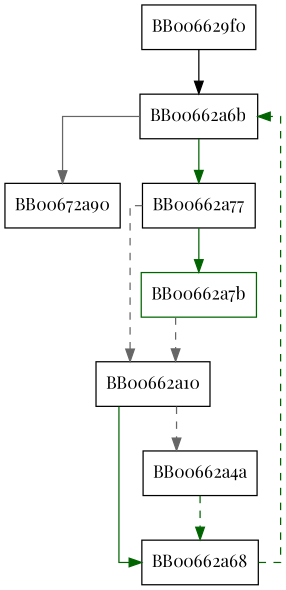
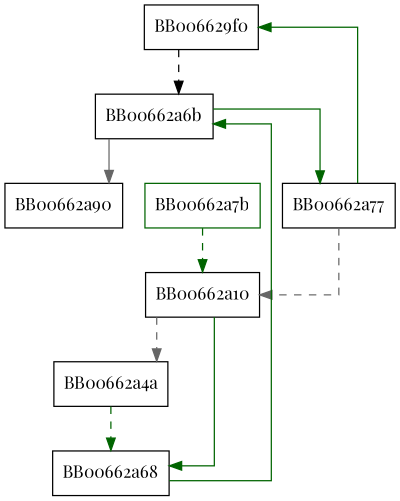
  digraph {
    fontname="Playfair Display"
    splines=ortho
    node [color=black fontname="Playfair Display" shape=box]
    edge [color=darkgreen fontname="Playfair Display" style=solid]
    BB006629f0
    BB00662a6b
-   BB00662a90 [label=BB00672a90]
+   BB00662a90
    BB00662a77
    BB00662a10
    BB00662a7b [color=darkgreen]
    BB00662a68
    BB00662a4a
-   BB006629f0 -> BB00662a6b [color=black]
+   BB006629f0 -> BB00662a6b [color=black style=dashed]
    BB00662a6b -> BB00662a90 [color=gray40]
    BB00662a6b -> BB00662a77
    BB00662a77 -> BB00662a10 [color=gray40 style=dashed]
-   BB00662a77 -> BB00662a7b
+   BB00662a77 -> BB006629f0
    BB00662a10 -> BB00662a68
    BB00662a10 -> BB00662a4a [color=gray40 style=dashed]
-   BB00662a7b -> BB00662a10 [color=gray40 style=dashed]
-   BB00662a68 -> BB00662a6b [style=dashed]
+   BB00662a7b -> BB00662a10 [style=dashed]
+   BB00662a68 -> BB00662a6b
    BB00662a4a -> BB00662a68 [style=dashed]
  }
